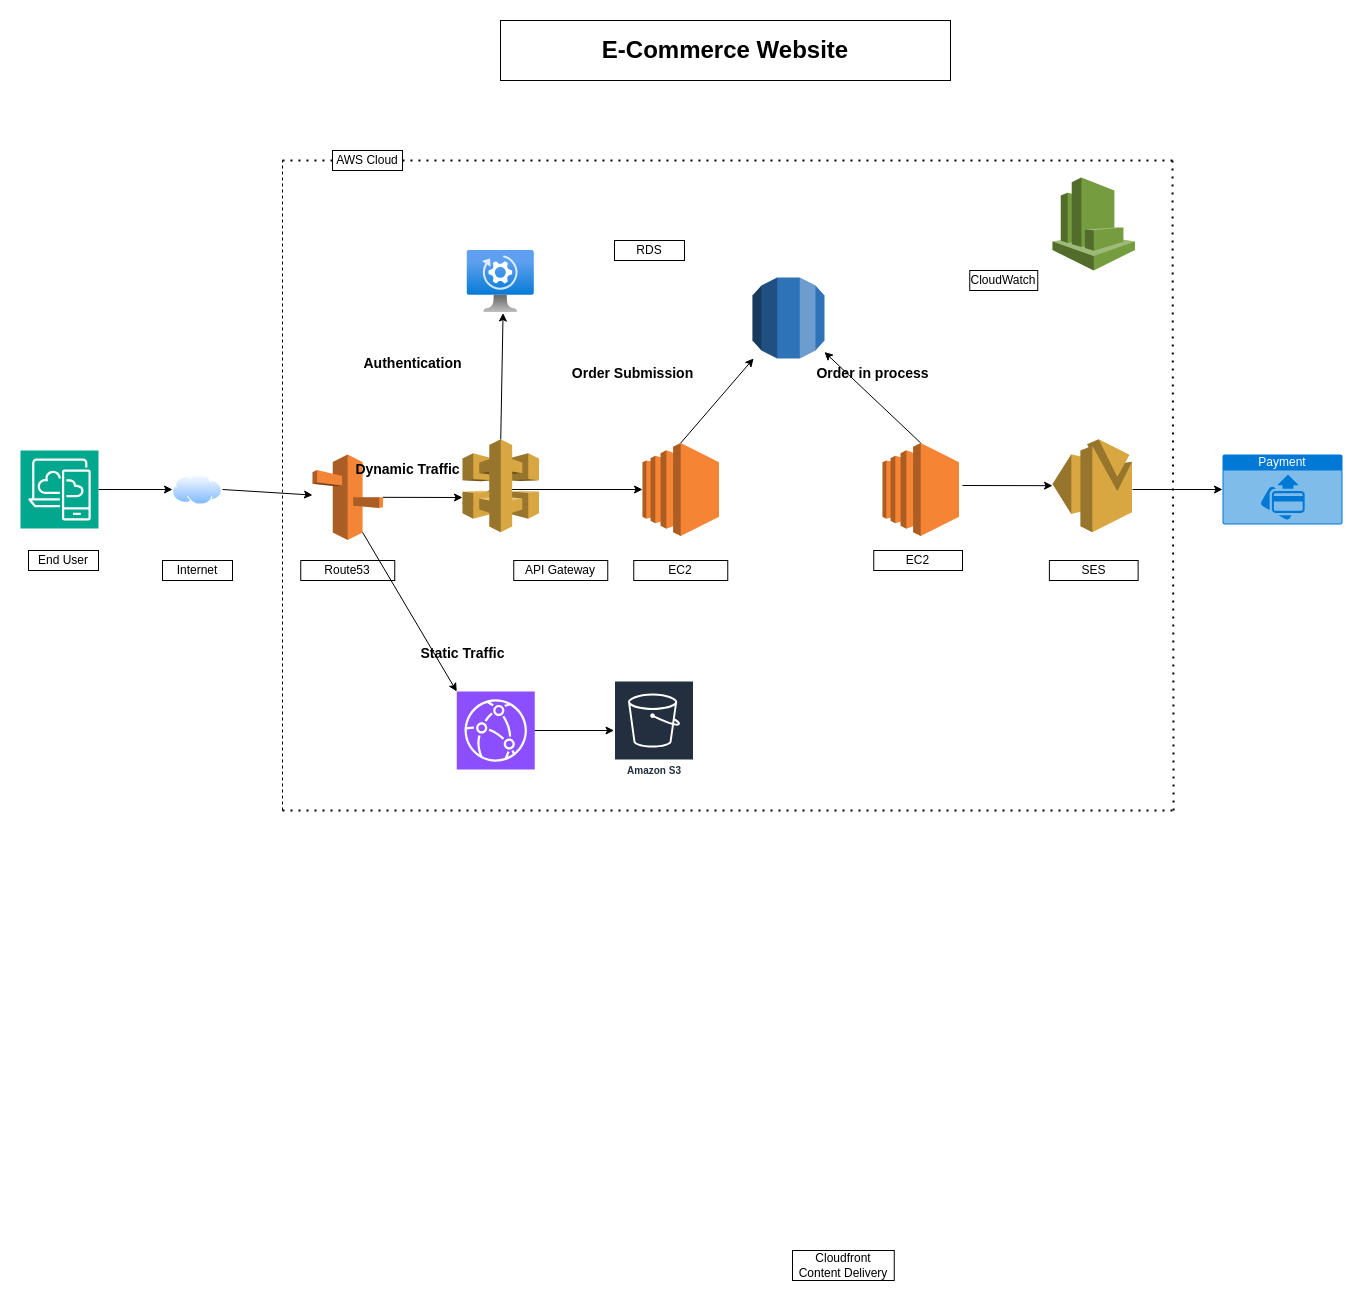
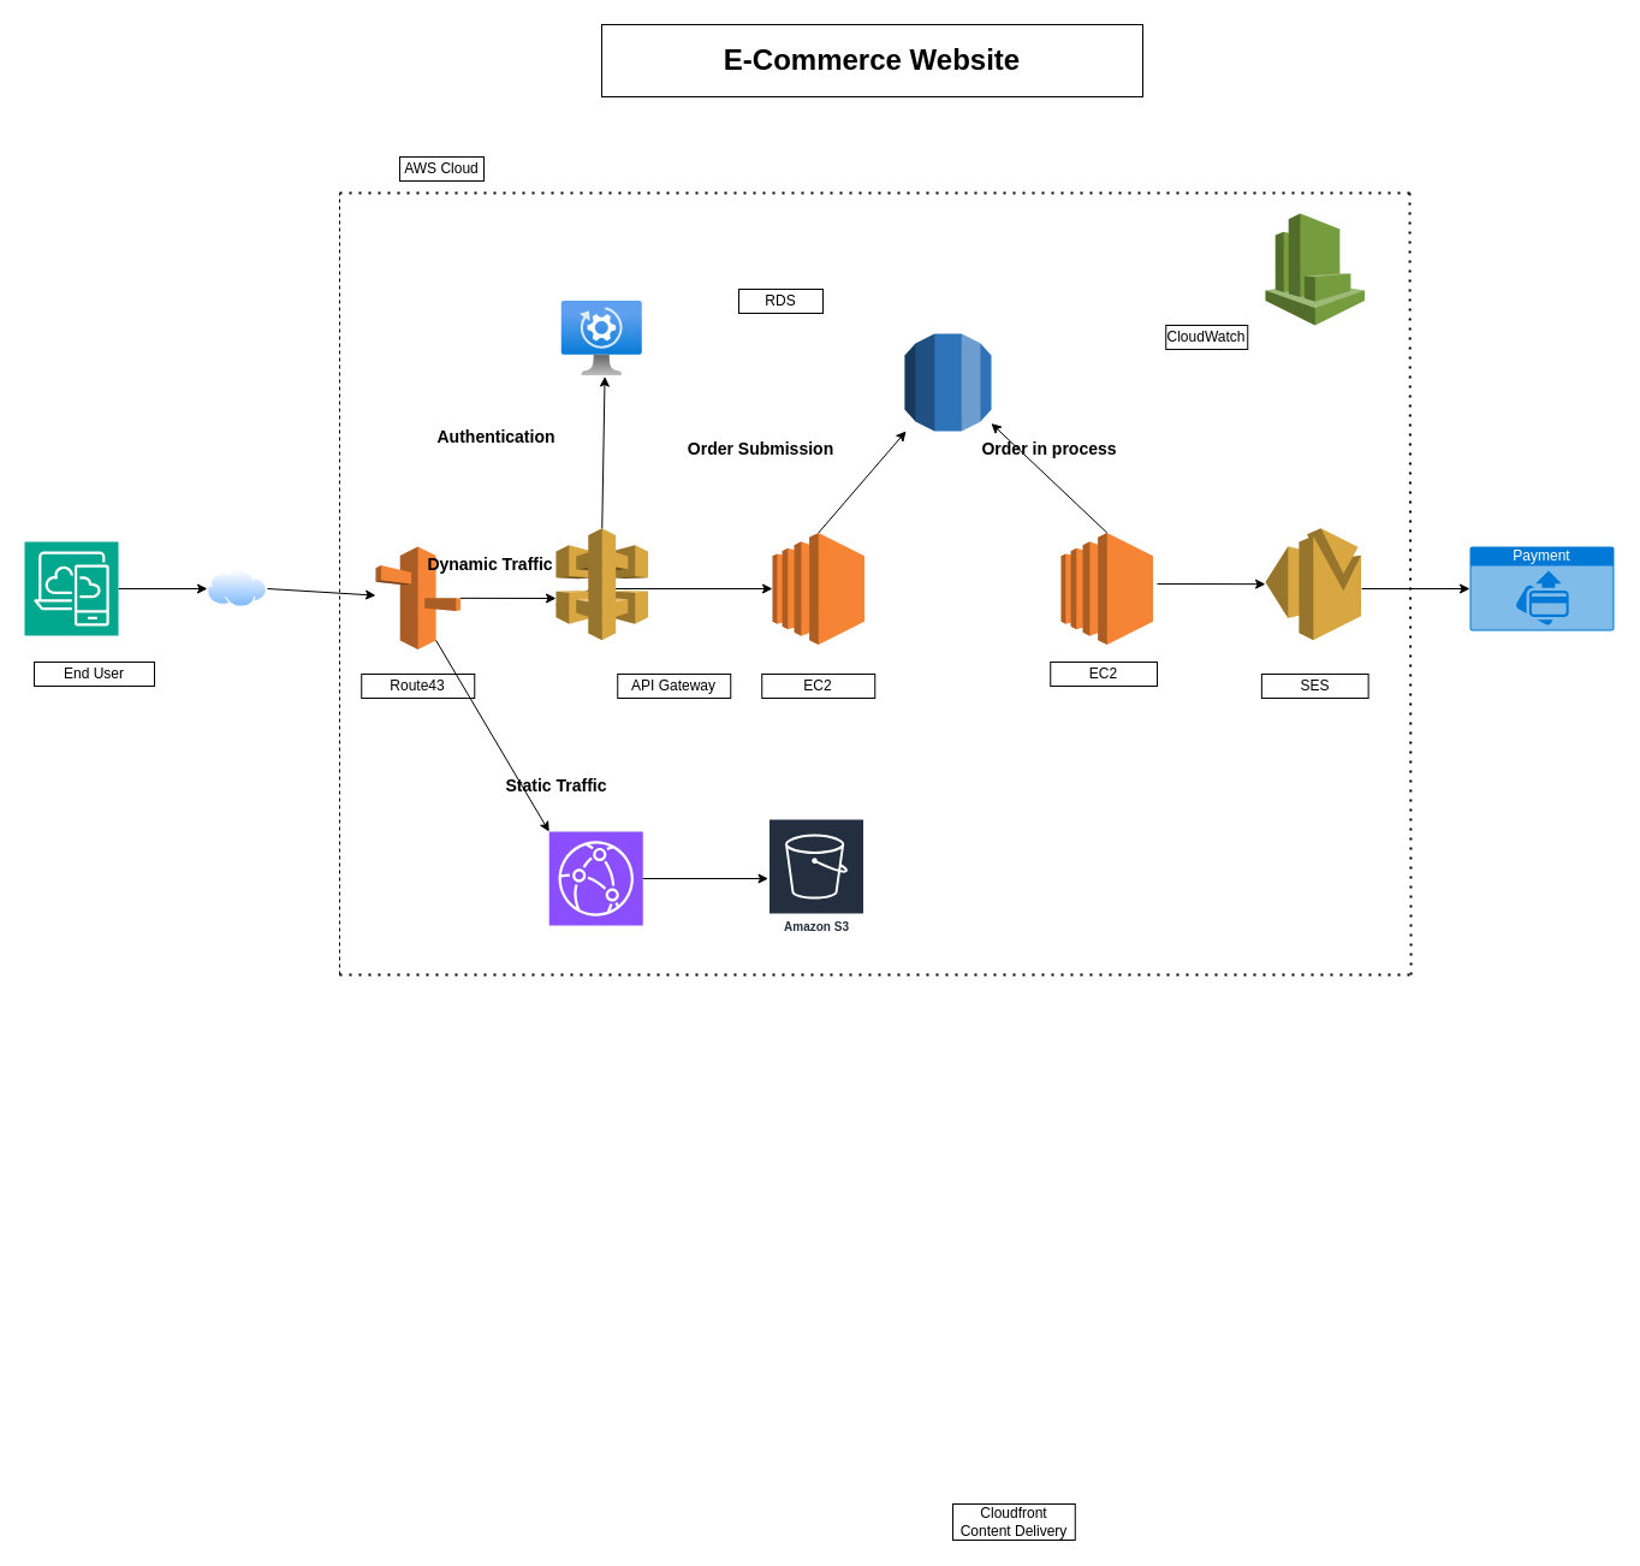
  <mxCell id="0" />
  <mxCell id="1" parent="0" />
  <mxCell id="2" value="" style="endArrow=none;dashed=1;html=1;rounded=0;" edge="1" parent="1"><mxGeometry width="50" height="50" relative="1" as="geometry"><mxPoint x="282" y="810" as="sourcePoint" /><mxPoint x="282" y="160" as="targetPoint" /><Array as="points"><mxPoint x="282" y="490" /></Array></mxGeometry></mxCell>
  <mxCell id="3" value="" style="endArrow=none;dashed=1;html=1;dashPattern=1 3;strokeWidth=2;rounded=0;" edge="1" parent="1"><mxGeometry width="50" height="50" relative="1" as="geometry"><mxPoint x="282" y="160" as="sourcePoint" /><mxPoint x="1172" y="160" as="targetPoint" /></mxGeometry></mxCell>
  <mxCell id="4" value="" style="endArrow=classic;html=1;rounded=0;" edge="1" parent="1" source="6" target="37"><mxGeometry width="50" height="50" relative="1" as="geometry"><mxPoint x="182" y="490" as="sourcePoint" /><mxPoint x="252" y="489" as="targetPoint" /></mxGeometry></mxCell>
- <mxCell id="5" value="AWS Cloud" style="rounded=0;whiteSpace=wrap;html=1;" vertex="1" parent="1"><mxGeometry x="332" y="150" width="70" height="20" as="geometry" /></mxCell>
+ <mxCell id="5" value="AWS Cloud" style="rounded=0;whiteSpace=wrap;html=1;" vertex="1" parent="1"><mxGeometry x="332" y="130" width="70" height="20" as="geometry" /></mxCell>
  <mxCell id="6" value="" style="sketch=0;points=[[0,0,0],[0.25,0,0],[0.5,0,0],[0.75,0,0],[1,0,0],[0,1,0],[0.25,1,0],[0.5,1,0],[0.75,1,0],[1,1,0],[0,0.25,0],[0,0.5,0],[0,0.75,0],[1,0.25,0],[1,0.5,0],[1,0.75,0]];outlineConnect=0;fontColor=#232F3E;fillColor=#01A88D;strokeColor=#ffffff;dashed=0;verticalLabelPosition=bottom;verticalAlign=top;align=center;html=1;fontSize=12;fontStyle=0;aspect=fixed;shape=mxgraph.aws4.resourceIcon;resIcon=mxgraph.aws4.desktop_and_app_streaming;" vertex="1" parent="1"><mxGeometry x="20" y="450" width="78" height="78" as="geometry" /></mxCell>
- <mxCell id="7" value="End User" style="rounded=0;whiteSpace=wrap;html=1;" vertex="1" parent="1"><mxGeometry x="28" y="550" width="70" height="20" as="geometry" /></mxCell>
+ <mxCell id="7" value="End User" style="rounded=0;whiteSpace=wrap;html=1;" vertex="1" parent="1"><mxGeometry x="28" y="550" width="100" height="20" as="geometry" /></mxCell>
  <mxCell id="8" value="API Gateway" style="rounded=0;whiteSpace=wrap;html=1;" vertex="1" parent="1"><mxGeometry x="513.25" y="560" width="94" height="20" as="geometry" /></mxCell>
  <mxCell id="9" value="" style="outlineConnect=0;dashed=0;verticalLabelPosition=bottom;verticalAlign=top;align=center;html=1;shape=mxgraph.aws3.ec2;fillColor=#F58534;gradientColor=none;" vertex="1" parent="1"><mxGeometry x="642" y="442.5" width="76.5" height="93" as="geometry" /></mxCell>
  <mxCell id="10" value="" style="endArrow=classic;html=1;rounded=0;" edge="1" parent="1" source="33" target="9"><mxGeometry width="50" height="50" relative="1" as="geometry"><mxPoint x="482" as="sourcePoint" y="250" /><mxPoint x="422" y="500" as="targetPoint" /><Array as="points"><mxPoint x="492" y="489" /></Array></mxGeometry></mxCell>
  <mxCell id="11" value="EC2" style="rounded=0;whiteSpace=wrap;html=1;" vertex="1" parent="1"><mxGeometry x="633.25" y="560" width="94" height="20" as="geometry" /></mxCell>
  <mxCell id="12" value="" style="outlineConnect=0;dashed=0;verticalLabelPosition=bottom;verticalAlign=top;align=center;html=1;shape=mxgraph.aws3.ec2;fillColor=#F58534;gradientColor=none;" vertex="1" parent="1"><mxGeometry x="882" y="442.5" width="76.5" height="93" as="geometry" /></mxCell>
  <mxCell id="13" value="" style="outlineConnect=0;dashed=0;verticalLabelPosition=bottom;verticalAlign=top;align=center;html=1;shape=mxgraph.aws3.rds;fillColor=#2E73B8;gradientColor=none;" vertex="1" parent="1"><mxGeometry x="752" y="277" width="72" height="81" as="geometry" /></mxCell>
  <mxCell id="14" value="RDS" style="rounded=0;whiteSpace=wrap;html=1;" vertex="1" parent="1"><mxGeometry x="614" y="240" width="70" height="20" as="geometry" /></mxCell>
  <mxCell id="15" value="" style="endArrow=classic;html=1;rounded=0;exitX=0.5;exitY=0;exitDx=0;exitDy=0;exitPerimeter=0;" edge="1" parent="1" source="9" target="13"><mxGeometry width="50" height="50" relative="1" as="geometry"><mxPoint x="602" y="410" as="sourcePoint" /><mxPoint x="652" y="360" as="targetPoint" /></mxGeometry></mxCell>
  <mxCell id="16" value="" style="endArrow=classic;html=1;rounded=0;exitX=0.5;exitY=0;exitDx=0;exitDy=0;exitPerimeter=0;" edge="1" parent="1" source="12" target="13"><mxGeometry width="50" height="50" relative="1" as="geometry"><mxPoint x="522" y="390" as="sourcePoint" /><mxPoint x="572" y="340" as="targetPoint" /></mxGeometry></mxCell>
  <mxCell id="17" value="EC2" style="rounded=0;whiteSpace=wrap;html=1;" vertex="1" parent="1"><mxGeometry x="873.25" y="550" width="88.75" height="20" as="geometry" /></mxCell>
  <mxCell id="18" value="" style="outlineConnect=0;dashed=0;verticalLabelPosition=bottom;verticalAlign=top;align=center;html=1;shape=mxgraph.aws3.cloudwatch;fillColor=#759C3E;gradientColor=none;" vertex="1" parent="1"><mxGeometry x="1052" y="177" width="82.5" height="93" as="geometry" /></mxCell>
  <mxCell id="19" value="CloudWatch" style="rounded=0;whiteSpace=wrap;html=1;" vertex="1" parent="1"><mxGeometry x="969.25" y="270" width="68" height="20" as="geometry" /></mxCell>
  <mxCell id="20" value="" style="outlineConnect=0;dashed=0;verticalLabelPosition=bottom;verticalAlign=top;align=center;html=1;shape=mxgraph.aws3.ses;fillColor=#D9A741;gradientColor=none;" vertex="1" parent="1"><mxGeometry x="1052" y="438.75" width="79.5" height="93" as="geometry" /></mxCell>
  <mxCell id="21" value="" style="endArrow=none;dashed=1;html=1;dashPattern=1 3;strokeWidth=2;rounded=0;" edge="1" parent="1"><mxGeometry width="50" height="50" relative="1" as="geometry"><mxPoint x="282" y="810" as="sourcePoint" /><mxPoint x="1172" y="810" as="targetPoint" /></mxGeometry></mxCell>
  <mxCell id="22" value="" style="endArrow=none;dashed=1;html=1;dashPattern=1 3;strokeWidth=2;rounded=0;" edge="1" parent="1"><mxGeometry width="50" height="50" relative="1" as="geometry"><mxPoint x="1173.067" y="810" as="sourcePoint" /><mxPoint x="1172" y="160" as="targetPoint" /></mxGeometry></mxCell>
  <mxCell id="23" value="" style="endArrow=classic;html=1;rounded=0;" edge="1" parent="1" target="20"><mxGeometry width="50" height="50" relative="1" as="geometry"><mxPoint x="962" y="485" as="sourcePoint" /><mxPoint x="622" y="470" as="targetPoint" /></mxGeometry></mxCell>
  <mxCell id="24" value="SES" style="rounded=0;whiteSpace=wrap;html=1;" vertex="1" parent="1"><mxGeometry x="1048.88" y="560" width="88.75" height="20" as="geometry" /></mxCell>
  <mxCell id="25" value="Payment" style="html=1;whiteSpace=wrap;strokeColor=none;fillColor=#0079D6;labelPosition=center;verticalLabelPosition=middle;verticalAlign=top;align=center;fontSize=12;outlineConnect=0;spacingTop=-6;fontColor=#FFFFFF;sketch=0;shape=mxgraph.sitemap.payment;" vertex="1" parent="1"><mxGeometry x="1222" y="454" width="120" height="70" as="geometry" /></mxCell>
  <mxCell id="26" value="" style="endArrow=classic;html=1;rounded=0;entryX=0;entryY=0.5;entryDx=0;entryDy=0;entryPerimeter=0;" edge="1" parent="1" target="25"><mxGeometry width="50" height="50" relative="1" as="geometry"><mxPoint x="1132" y="489" as="sourcePoint" /><mxPoint x="622" y="470" as="targetPoint" /></mxGeometry></mxCell>
  <mxCell id="27" value="&lt;b&gt;&lt;font style=&quot;font-size: 14px;&quot;&gt;Order Submission&lt;/font&gt;&lt;/b&gt;" style="text;html=1;align=center;verticalAlign=middle;resizable=0;points=[];autosize=1;strokeColor=none;fillColor=none;" vertex="1" parent="1"><mxGeometry x="562" y="358" width="140" height="30" as="geometry" /></mxCell>
  <mxCell id="28" value="&lt;b&gt;&lt;font style=&quot;font-size: 14px;&quot;&gt;Order in process&lt;/font&gt;&lt;/b&gt;" style="text;html=1;align=center;verticalAlign=middle;resizable=0;points=[];autosize=1;strokeColor=none;fillColor=none;" vertex="1" parent="1"><mxGeometry x="802" y="358" width="140" height="30" as="geometry" /></mxCell>
  <mxCell id="29" value="" style="sketch=0;points=[[0,0,0],[0.25,0,0],[0.5,0,0],[0.75,0,0],[1,0,0],[0,1,0],[0.25,1,0],[0.5,1,0],[0.75,1,0],[1,1,0],[0,0.25,0],[0,0.5,0],[0,0.75,0],[1,0.25,0],[1,0.5,0],[1,0.75,0]];outlineConnect=0;fontColor=#232F3E;fillColor=#8C4FFF;strokeColor=#ffffff;dashed=0;verticalLabelPosition=bottom;verticalAlign=top;align=center;html=1;fontSize=12;fontStyle=0;aspect=fixed;shape=mxgraph.aws4.resourceIcon;resIcon=mxgraph.aws4.cloudfront;" vertex="1" parent="1"><mxGeometry x="456.25" y="691" width="78" height="78" as="geometry" /></mxCell>
- <mxCell id="30" value="Amazon S3" style="sketch=0;outlineConnect=0;fontColor=#232F3E;gradientColor=none;strokeColor=#ffffff;fillColor=#232F3E;dashed=0;verticalLabelPosition=middle;verticalAlign=bottom;align=center;html=1;whiteSpace=wrap;fontSize=10;fontStyle=1;spacing=3;shape=mxgraph.aws4.productIcon;prIcon=mxgraph.aws4.s3;" vertex="1" parent="1"><mxGeometry x="613.5" y="680" width="80" height="100" as="geometry" /></mxCell>
+ <mxCell id="30" value="Amazon S3" style="sketch=0;outlineConnect=0;fontColor=#232F3E;gradientColor=none;strokeColor=#ffffff;fillColor=#232F3E;dashed=0;verticalLabelPosition=middle;verticalAlign=bottom;align=center;html=1;whiteSpace=wrap;fontSize=10;fontStyle=1;spacing=3;shape=mxgraph.aws4.productIcon;prIcon=mxgraph.aws4.s3;" vertex="1" parent="1"><mxGeometry x="638.5" y="680" width="80" height="100" as="geometry" /></mxCell>
  <mxCell id="31" value="" style="endArrow=classic;html=1;rounded=0;exitX=1;exitY=0.5;exitDx=0;exitDy=0;exitPerimeter=0;" edge="1" parent="1" source="29" target="30"><mxGeometry width="50" height="50" relative="1" as="geometry"><mxPoint x="572" y="720" as="sourcePoint" /><mxPoint x="622" y="670" as="targetPoint" /></mxGeometry></mxCell>
  <mxCell id="32" value="Cloudfront Content Delivery&lt;br&gt;" style="rounded=0;whiteSpace=wrap;html=1;" vertex="1" parent="1"><mxGeometry x="792" y="1250" width="101.75" height="30" as="geometry" /></mxCell>
  <mxCell id="33" value="" style="outlineConnect=0;dashed=0;verticalLabelPosition=bottom;verticalAlign=top;align=center;html=1;shape=mxgraph.aws3.api_gateway;fillColor=#D9A741;gradientColor=none;" vertex="1" parent="1"><mxGeometry x="462" y="438.75" width="76.5" height="93" as="geometry" /></mxCell>
  <mxCell id="34" value="" style="image;aspect=fixed;html=1;points=[];align=center;fontSize=12;image=img/lib/azure2/compute/Automanaged_VM.svg;" vertex="1" parent="1"><mxGeometry x="466.25" width="68" height="62" as="geometry" y="250" /></mxCell>
  <mxCell id="35" value="" style="endArrow=classic;html=1;rounded=0;exitX=0.5;exitY=0;exitDx=0;exitDy=0;exitPerimeter=0;entryX=0.534;entryY=1.009;entryDx=0;entryDy=0;entryPerimeter=0;" edge="1" parent="1" source="33" target="34"><mxGeometry width="50" height="50" relative="1" as="geometry"><mxPoint x="582" y="400" as="sourcePoint" /><mxPoint x="632" y="350" as="targetPoint" /></mxGeometry></mxCell>
  <mxCell id="36" value="&lt;font style=&quot;font-size: 24px;&quot;&gt;&lt;b&gt;E-Commerce Website&lt;/b&gt;&lt;/font&gt;" style="whiteSpace=wrap;html=1;" vertex="1" parent="1"><mxGeometry x="500" y="20" width="450" height="60" as="geometry" /></mxCell>
  <mxCell id="37" value="" style="image;aspect=fixed;perimeter=ellipsePerimeter;html=1;align=center;shadow=0;dashed=0;spacingTop=3;image=img/lib/active_directory/internet_cloud.svg;" vertex="1" parent="1"><mxGeometry y="473.25" width="50" height="31.5" as="geometry" x="172" /></mxCell>
  <mxCell id="38" value="" style="outlineConnect=0;dashed=0;verticalLabelPosition=bottom;verticalAlign=top;align=center;html=1;shape=mxgraph.aws3.route_53;fillColor=#F58536;gradientColor=none;" vertex="1" parent="1"><mxGeometry x="312" y="454" width="70.5" height="85.5" as="geometry" /></mxCell>
- <mxCell id="39" value="Route53" style="rounded=0;whiteSpace=wrap;html=1;" vertex="1" parent="1"><mxGeometry x="300.25" y="560" width="94" height="20" as="geometry" /></mxCell>
- <mxCell id="40" value="Internet" style="rounded=0;whiteSpace=wrap;html=1;" vertex="1" parent="1"><mxGeometry x="162" y="560" width="70" height="20" as="geometry" /></mxCell>
+ <mxCell id="39" value="Route43" style="rounded=0;whiteSpace=wrap;html=1;" vertex="1" parent="1"><mxGeometry x="300.25" y="560" width="94" height="20" as="geometry" /></mxCell>
  <mxCell id="41" value="" style="endArrow=classic;html=1;rounded=0;exitX=0.71;exitY=0.91;exitDx=0;exitDy=0;exitPerimeter=0;entryX=0;entryY=0;entryDx=0;entryDy=0;entryPerimeter=0;" edge="1" parent="1" source="38" target="29"><mxGeometry width="50" height="50" relative="1" as="geometry"><mxPoint x="662" y="660" as="sourcePoint" /><mxPoint x="712" y="610" as="targetPoint" /></mxGeometry></mxCell>
  <mxCell id="42" value="" style="endArrow=classic;html=1;rounded=0;" edge="1" parent="1" source="38"><mxGeometry width="50" height="50" relative="1" as="geometry"><mxPoint x="662" y="660" as="sourcePoint" /><mxPoint x="462" y="497" as="targetPoint" /></mxGeometry></mxCell>
  <mxCell id="43" value="" style="endArrow=classic;html=1;rounded=0;exitX=1;exitY=0.5;exitDx=0;exitDy=0;" edge="1" parent="1" source="37" target="38"><mxGeometry width="50" height="50" relative="1" as="geometry"><mxPoint x="662" y="660" as="sourcePoint" /><mxPoint x="712" y="610" as="targetPoint" /></mxGeometry></mxCell>
  <mxCell id="44" value="&lt;b&gt;&lt;font style=&quot;font-size: 14px;&quot;&gt;Static Traffic&lt;/font&gt;&lt;/b&gt;" style="text;html=1;align=center;verticalAlign=middle;resizable=0;points=[];autosize=1;strokeColor=none;fillColor=none;" vertex="1" parent="1"><mxGeometry x="407" y="638" width="110" height="30" as="geometry" /></mxCell>
  <mxCell id="45" value="&lt;font style=&quot;font-size: 14px;&quot;&gt;&lt;b style=&quot;&quot;&gt;Dynamic Traffic&lt;/b&gt;&lt;/font&gt;" style="text;html=1;align=center;verticalAlign=middle;resizable=0;points=[];autosize=1;strokeColor=none;fillColor=none;" vertex="1" parent="1"><mxGeometry x="342" y="454" width="130" height="30" as="geometry" /></mxCell>
  <mxCell id="46" value="&lt;font style=&quot;font-size: 14px;&quot;&gt;&lt;b&gt;Authentication&lt;/b&gt;&lt;/font&gt;" style="text;html=1;align=center;verticalAlign=middle;resizable=0;points=[];autosize=1;strokeColor=none;fillColor=none;" vertex="1" parent="1"><mxGeometry x="352" y="348" width="120" height="30" as="geometry" /></mxCell>
